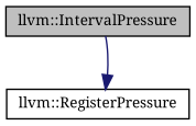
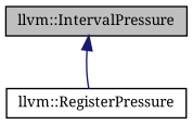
  digraph {
    fontname="Noto Serif"
    node [color=black fontname="Noto Serif" fontsize=10 shape=record]
    n1 [fillcolor=grey75 fontcolor=black height=0.2 label="llvm::IntervalPressure" style=filled width=0.4]
    n2 [height=0.2 label="llvm::RegisterPressure" width=0.4]
-   n2 -> n1 [color=midnightblue dir=back fontname="Noto Serif" fontsize=10 labelfontname=Helvetica labelfontsize=10 style=solid]
+   n1 -> n2 [color=midnightblue dir=back fontname="Noto Serif" fontsize=10 labelfontname=Helvetica labelfontsize=10 style=solid]
  }
